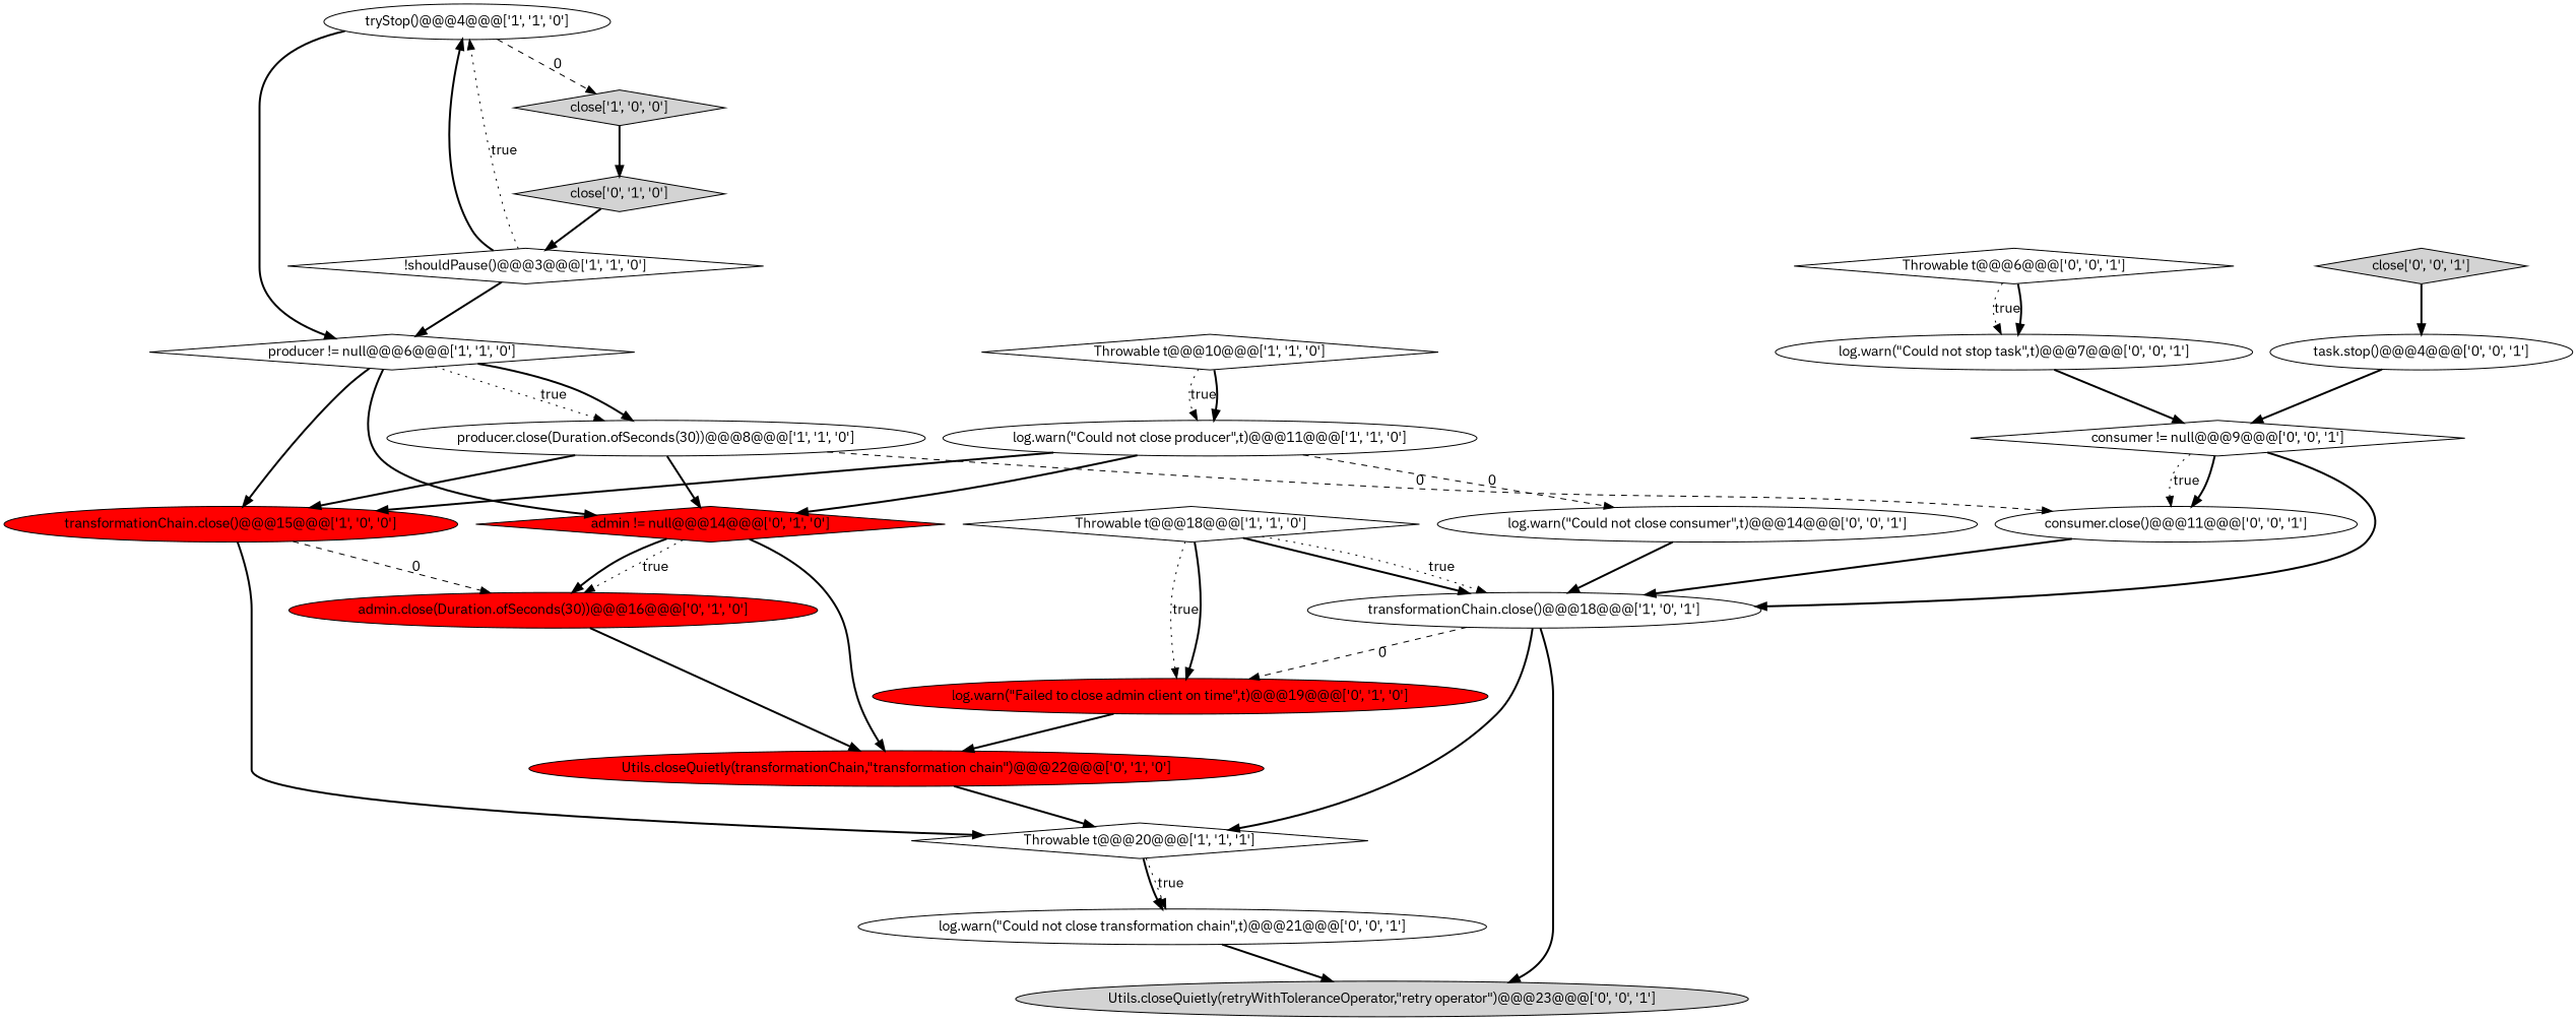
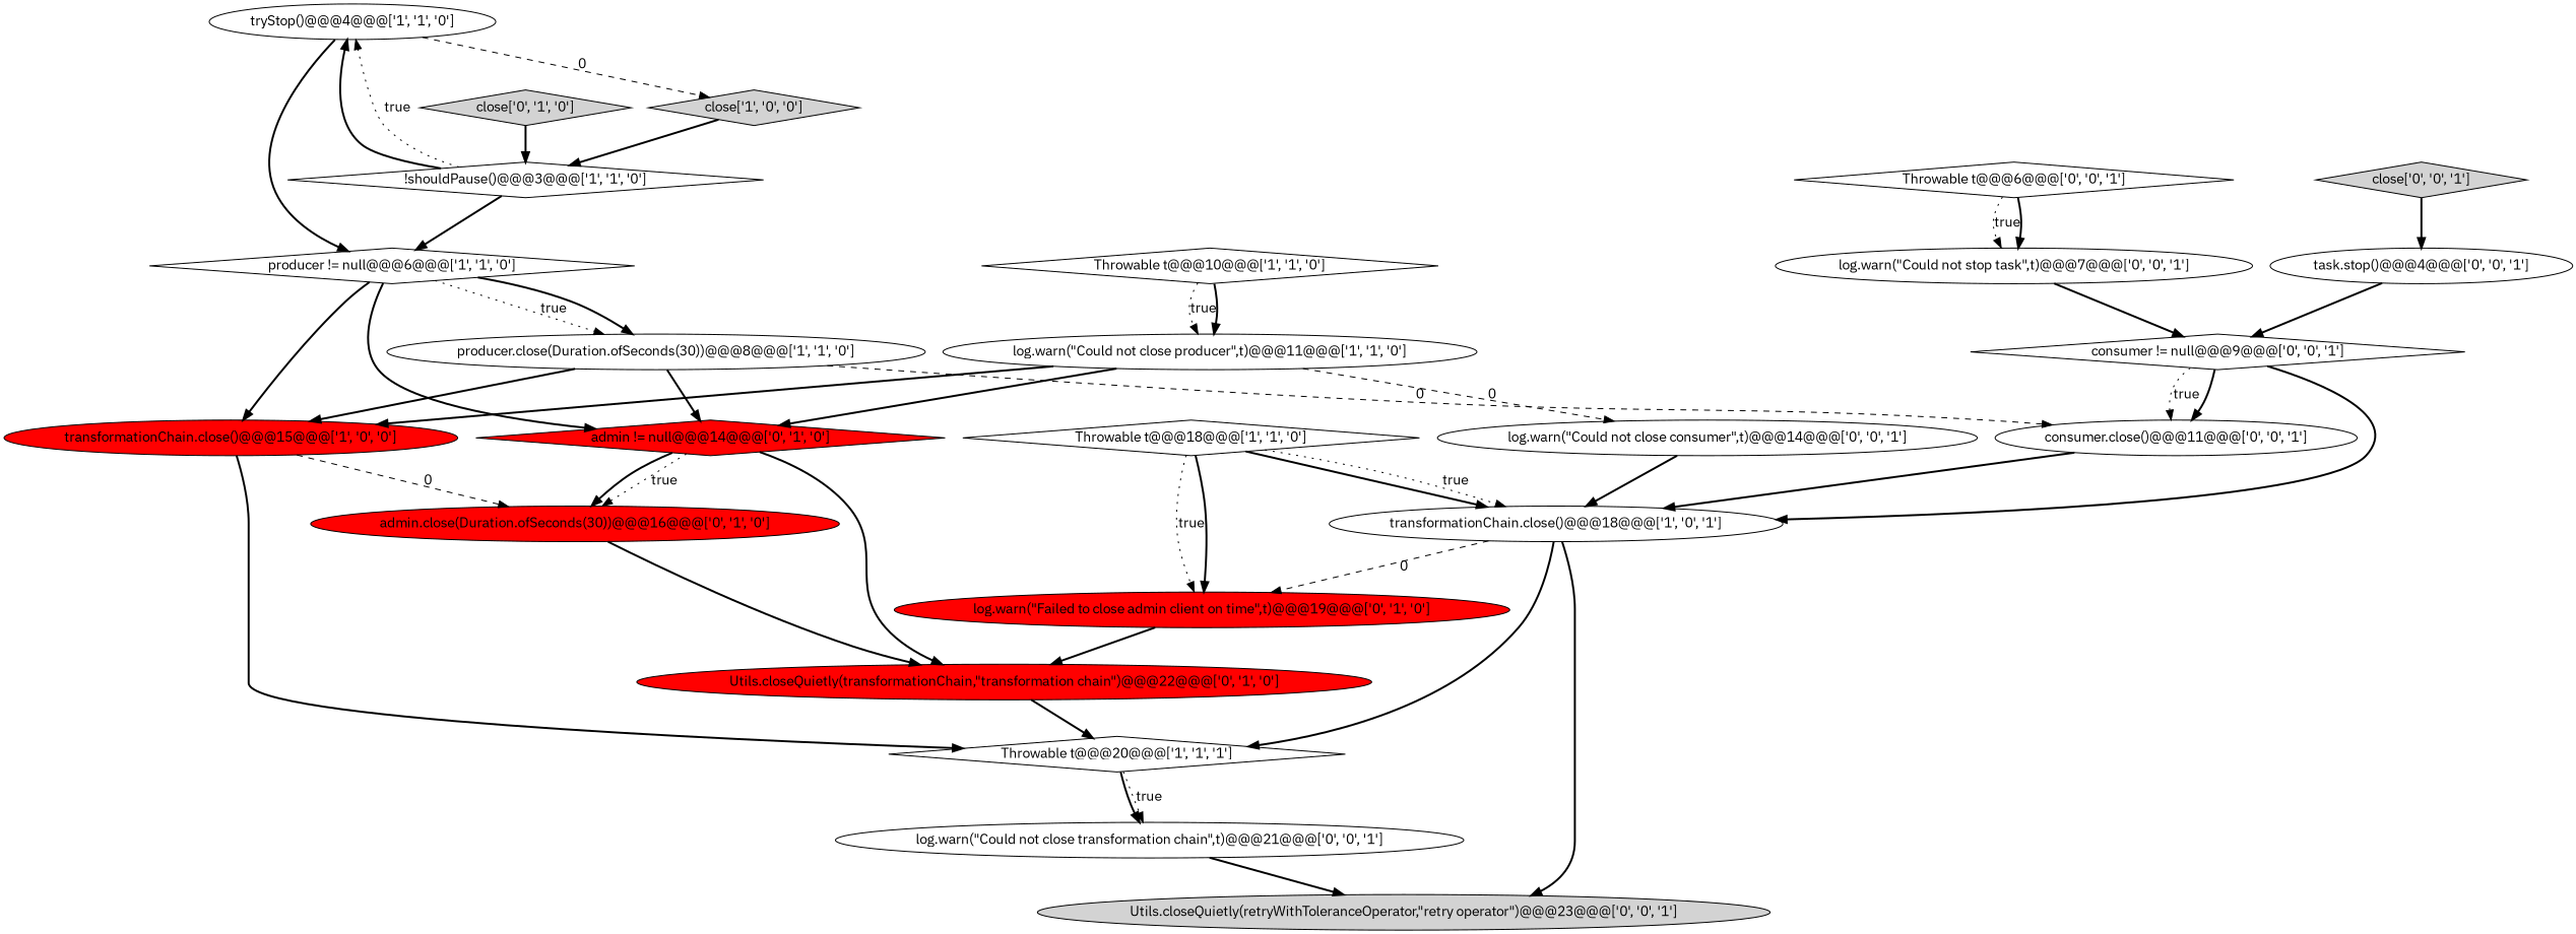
  digraph {
    fontname="IBM Plex Sans"
    node [fillcolor=white fontname="IBM Plex Sans" shape=ellipse style=filled]
    edge [fontname="IBM Plex Sans" style=bold]
    n1 [label="Throwable t@@@18@@@['1', '1', '0']" shape=diamond]
    n2 [fillcolor=red label="log.warn(\"Failed to close admin client on time\",t)@@@19@@@['0', '1', '0']"]
    n3 [label="transformationChain.close()@@@18@@@['1', '0', '1']"]
    n4 [fillcolor=red label="Utils.closeQuietly(transformationChain,\"transformation chain\")@@@22@@@['0', '1', '0']"]
    n5 [label="Throwable t@@@20@@@['1', '1', '1']" shape=diamond]
    n6 [fillcolor=lightgray label="Utils.closeQuietly(retryWithToleranceOperator,\"retry operator\")@@@23@@@['0', '0', '1']"]
    n7 [label="log.warn(\"Could not stop task\",t)@@@7@@@['0', '0', '1']"]
    n8 [label="consumer != null@@@9@@@['0', '0', '1']" shape=diamond]
    n9 [label="consumer.close()@@@11@@@['0', '0', '1']"]
    n10 [label="tryStop()@@@4@@@['1', '1', '0']"]
    n11 [label="producer != null@@@6@@@['1', '1', '0']" shape=diamond]
    n12 [fillcolor=lightgray label="close['1', '0', '0']" shape=diamond]
    n13 [label="task.stop()@@@4@@@['0', '0', '1']"]
    n14 [label="producer.close(Duration.ofSeconds(30))@@@8@@@['1', '1', '0']"]
    n15 [fillcolor=red label="admin != null@@@14@@@['0', '1', '0']" shape=diamond]
    n16 [fillcolor=red label="transformationChain.close()@@@15@@@['1', '0', '0']"]
    n17 [label="log.warn(\"Could not close transformation chain\",t)@@@21@@@['0', '0', '1']"]
    n18 [label="log.warn(\"Could not close consumer\",t)@@@14@@@['0', '0', '1']"]
    n19 [fillcolor=lightgray label="close['0', '1', '0']" shape=diamond]
    n20 [label="!shouldPause()@@@3@@@['1', '1', '0']" shape=diamond]
    n21 [fillcolor=red label="admin.close(Duration.ofSeconds(30))@@@16@@@['0', '1', '0']"]
    n22 [fillcolor=lightgray label="close['0', '0', '1']" shape=diamond]
    n23 [label="Throwable t@@@10@@@['1', '1', '0']" shape=diamond]
    n24 [label="log.warn(\"Could not close producer\",t)@@@11@@@['1', '1', '0']"]
    n25 [label="Throwable t@@@6@@@['0', '0', '1']" shape=diamond]
    n1 -> n2 [label=true style=dotted]
    n1 -> n2
    n1 -> n3
    n1 -> n3 [label=true style=dotted]
    n2 -> n4
    n3 -> n2 [label=0 style=dashed]
    n3 -> n5
    n3 -> n6
    n4 -> n5
    n5 -> n17
    n5 -> n17 [label=true style=dotted]
    n7 -> n8
    n8 -> n3
    n8 -> n9
    n8 -> n9 [label=true style=dotted]
    n9 -> n3
    n10 -> n11
    n10 -> n12 [label=0 style=dashed]
    n11 -> n14 [label=true style=dotted]
    n11 -> n14
    n11 -> n15
    n11 -> n16
-   n12 -> n19
+   n12 -> n20
    n13 -> n8
    n14 -> n9 [label=0 style=dashed]
    n14 -> n15
    n14 -> n16
    n15 -> n4
    n15 -> n21 [label=true style=dotted]
    n15 -> n21
    n16 -> n5
    n16 -> n21 [label=0 style=dashed]
    n17 -> n6
    n18 -> n3
    n19 -> n20
    n20 -> n10
    n20 -> n10 [label=true style=dotted]
    n20 -> n11
    n21 -> n4
    n22 -> n13
    n23 -> n24 [label=true style=dotted]
    n23 -> n24
    n24 -> n15
    n24 -> n16
    n24 -> n18 [label=0 style=dashed]
    n25 -> n7 [label=true style=dotted]
    n25 -> n7
  }
